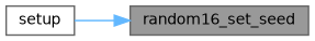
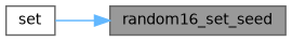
  digraph {
    rankdir=RL
    node [fontname=Helvetica fontsize=10 shape=box style=filled]
    n1 [color=gray40 fillcolor=grey60 fontcolor=black height=0.2 label=random16_set_seed width=0.4]
-   n2 [color=grey40 fillcolor=white height=0.2 label=setup width=0.4]
+   n2 [color=grey40 fillcolor=white height=0.2 label=set width=0.4]
    n1 -> n2 [color=steelblue1 dir=back fontname=Helvetica fontsize=10 labelfontname=Helvetica labelfontsize=10 style=solid]
  }
